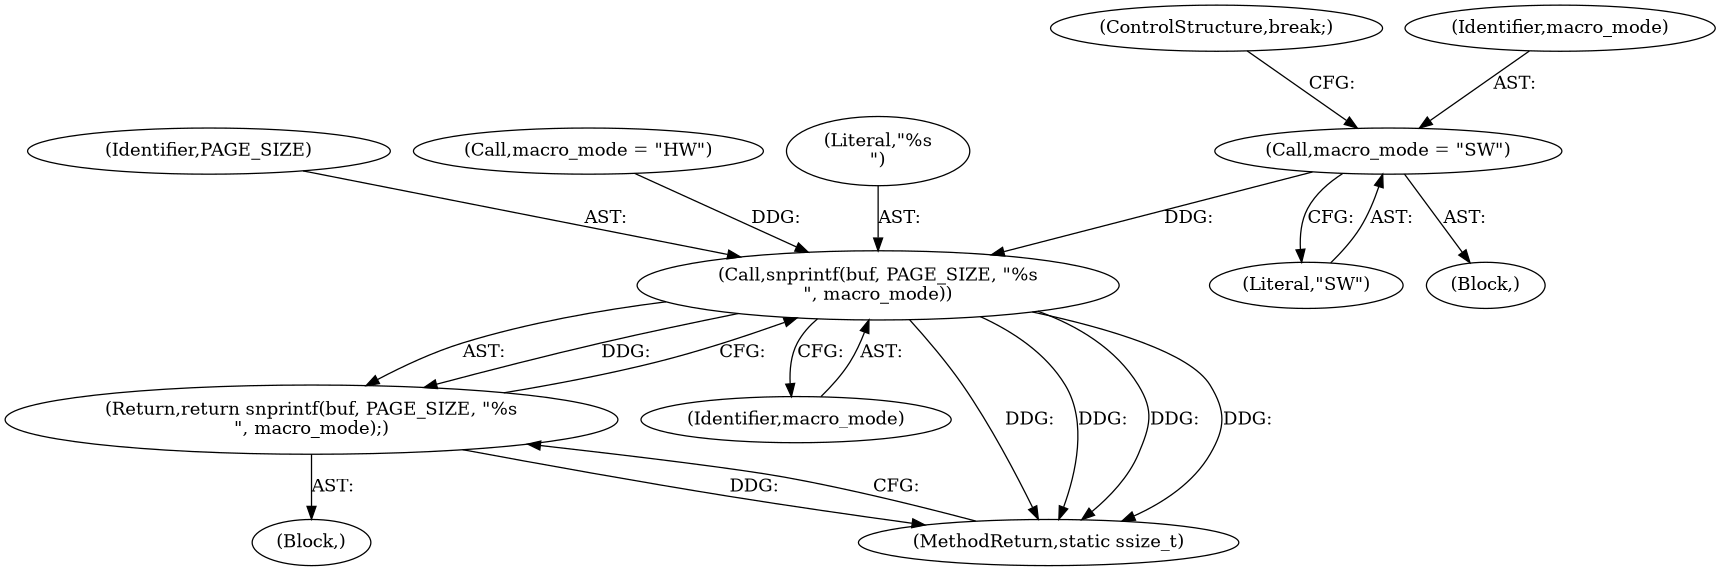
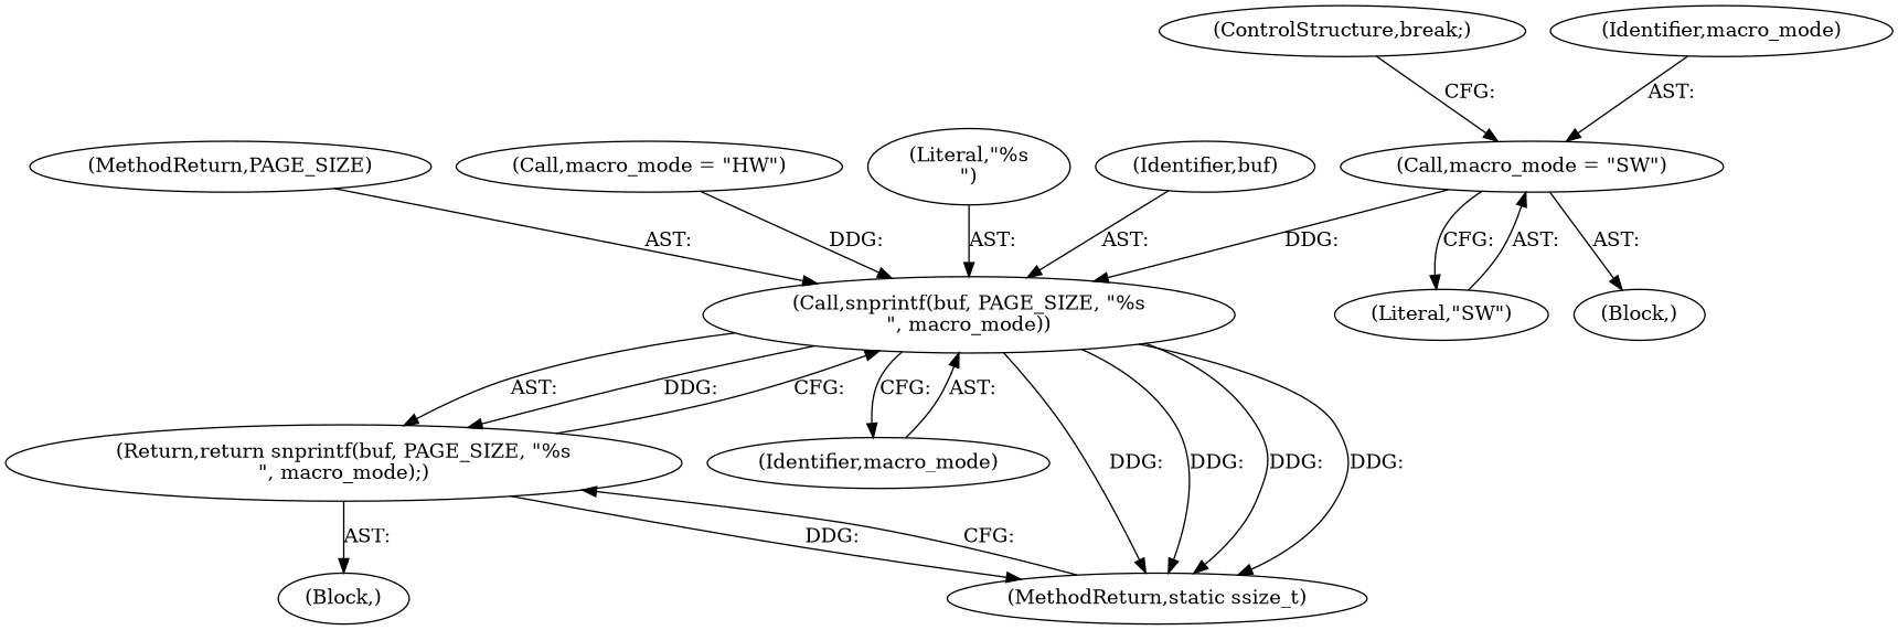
  digraph {
    n1 [label="(Call,macro_mode = \"SW\")"]
    n2 [label="(Call,snprintf(buf, PAGE_SIZE, \"%s\n\", macro_mode))"]
    n3 [label="(Literal,\"SW\")"]
    n4 [label="(Block,)"]
    n5 [label="(Return,return snprintf(buf, PAGE_SIZE, \"%s\n\", macro_mode);)"]
    n6 [label="(Identifier,macro_mode)"]
    n7 [label="(MethodReturn,static ssize_t)"]
    n8 [label="(Block,)"]
    n9 [label="(ControlStructure,break;)"]
-   n10 [label="(Identifier,PAGE_SIZE)"]
+   n10 [label="(MethodReturn,PAGE_SIZE)"]
    n11 [label="(Identifier,macro_mode)"]
    n12 [label="(Call,macro_mode = \"HW\")"]
    n13 [label="(Literal,\"%s\n\")"]
+   n14 [label="(Identifier,buf)"]
    n1 -> n2 [label="DDG: "]
    n1 -> n3 [label="CFG: "]
    n1 -> n4 [label="AST: "]
    n2 -> n5 [label="AST: "]
    n2 -> n5 [label="DDG: "]
    n2 -> n6 [label="CFG: "]
    n2 -> n7 [label="DDG: "]
    n2 -> n7 [label="DDG: "]
    n2 -> n7 [label="DDG: "]
    n2 -> n7 [label="DDG: "]
    n3 -> n1 [label="AST: "]
    n5 -> n2 [label="CFG: "]
    n5 -> n7 [label="DDG: "]
    n5 -> n8 [label="AST: "]
    n6 -> n2 [label="AST: "]
    n7 -> n5 [label="CFG: "]
    n9 -> n1 [label="CFG: "]
    n10 -> n2 [label="AST: "]
    n11 -> n1 [label="AST: "]
    n12 -> n2 [label="DDG: "]
    n13 -> n2 [label="AST: "]
+   n14 -> n2 [label="AST: "]
  }
